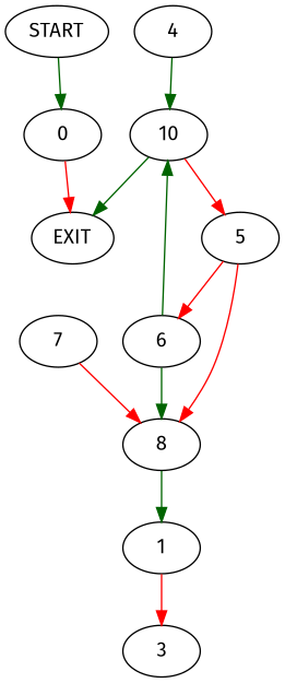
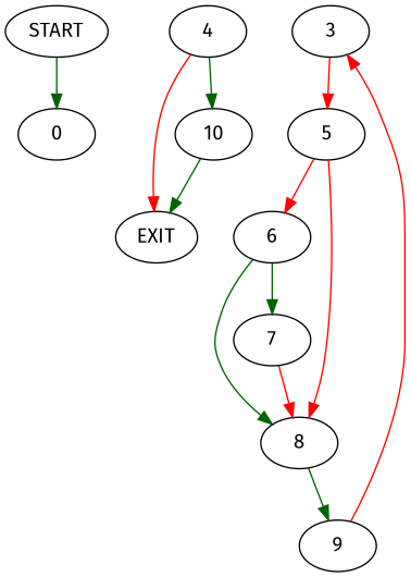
  digraph {
    fontname="Fira Sans"
    node [fontname="Fira Sans"]
    edge [color=darkgreen fontname="Fira Sans"]
    n1 [label=START]
    n2 [label=0]
    n3 [label=EXIT]
    3
    5
    4
    10
    6
    8
    7
-   9 [label=1]
+   9
    n1 -> n2
-   n2 -> n3 [color=red]
-   10 -> 5 [color=red]
+   4 -> n3 [color=red]
+   3 -> 5 [color=red]
    5 -> 6 [color=red]
    5 -> 8 [color=red]
    4 -> 10
    10 -> n3
    6 -> 8
-   6 -> 10
+   6 -> 7
    8 -> 9
    7 -> 8 [color=red]
    9 -> 3 [color=red]
  }
